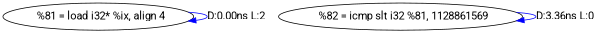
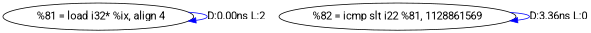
  digraph {
    fontname=Roboto
    node [fontname=Roboto]
    edge [color=blue fontname=Roboto]
    n1 [label="  %81 = load i32* %ix, align 4"]
-   n2 [label="  %82 = icmp slt i32 %81, 1128861569"]
+   n2 [label="%82 = icmp slt i22 %81, 1128861569"]
    n1 -> n1 [label="D:0.00ns L:2"]
    n2 -> n2 [label="D:3.36ns L:0"]
  }
